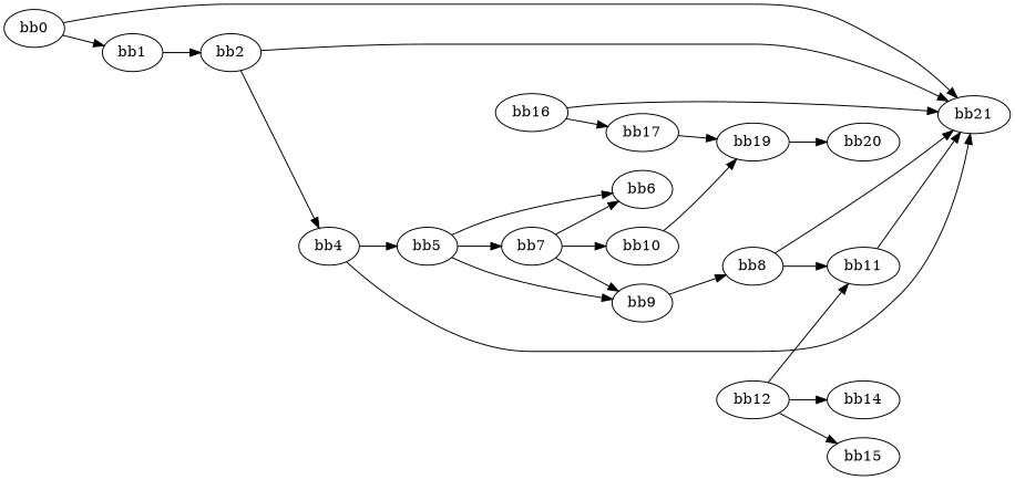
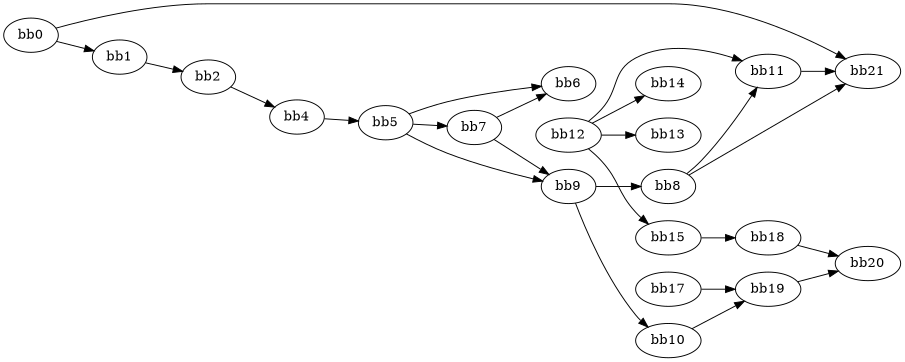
  digraph {
    rankdir=LR
    n1 [label="bb0\l"]
    n2 [label="bb1\l"]
    n3 [label="bb21\l"]
    n4 [label="bb2\l"]
    n5 [label="bb4\l"]
    n6 [label="bb5\l"]
+   n7 [label="bb18\l"]
    n8 [label="bb20\l"]
    n9 [label="bb6\l"]
    n10 [label="bb7\l"]
    n11 [label="bb9\l"]
    n12 [label="bb8\l"]
    n13 [label="bb10\l"]
    n14 [label="bb11\l"]
    n15 [label="bb19\l"]
    n16 [label="bb12\l"]
+   n17 [label="bb13\l"]
    n18 [label="bb14\l"]
    n19 [label="bb15\l"]
-   n20 [label="bb16\l"]
    n21 [label="bb17\l"]
    n1 -> n2
    n1 -> n3
    n2 -> n4
-   n4 -> n3
    n4 -> n5
-   n5 -> n3
    n5 -> n6
    n6 -> n9
    n6 -> n10
    n6 -> n11
+   n7 -> n8
    n10 -> n9
    n10 -> n11
    n11 -> n12
-   n10 -> n13
+   n11 -> n13
    n12 -> n3
    n12 -> n14
    n13 -> n15
    n14 -> n3
    n15 -> n8
    n16 -> n14
+   n16 -> n17
    n16 -> n18
    n16 -> n19
-   n20 -> n3
-   n20 -> n21
+   n19 -> n7
    n21 -> n15
  }
